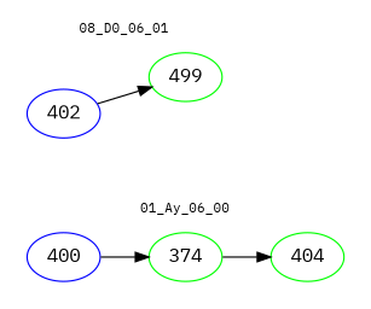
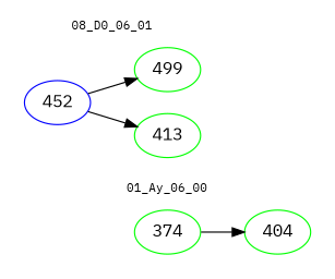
  digraph {
    fontname="IBM Plex Mono"
    rankdir=LR
    node [color=green fontname="IBM Plex Mono"]
    edge [color=black fontname="IBM Plex Mono"]
-   n1 [color=blue label=400]
    n2 [label=374]
    n3 [label=404]
-   n4 [color=blue label=402]
+   n4 [color=blue label=452]
+   n5 [label=413]
    n6 [label=499]
    subgraph cluster_1 {
      color=white
      fontsize=10
      label="01_Ay_06_00"
-     n1
      n2
      n3
    }
    subgraph cluster_2 {
      color=white
      fontsize=10
      label="08_D0_06_01"
      n4
+     n5
      n6
    }
-   n1 -> n2
    n2 -> n3
+   n4 -> n5
    n4 -> n6
  }
